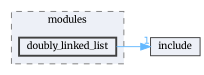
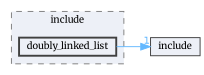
  digraph {
    compound=true
    rankdir=LR
    fontname=Merriweather
    node [color=grey25 fillcolor="#edf0f7" fontname=Merriweather fontsize=10 shape=box]
    n1 [height=0.2 label=doubly_linked_list style="filled,bold" width=0.4]
    n2 [height=0.2 label=include style=filled width=0.4]
    subgraph cluster_1 {
      bgcolor="#edf0f7"
      fontsize=10
-     label=modules
+     label=include
      pencolor=grey50
      style="filled,dashed"
      n1
    }
    n1 -> n2 [color=steelblue1 fontcolor=steelblue1 fontname=Merriweather fontsize=10 headlabel=1 labeldistance=1.5 labelfontname=Helvetica labelfontsize=10]
  }
